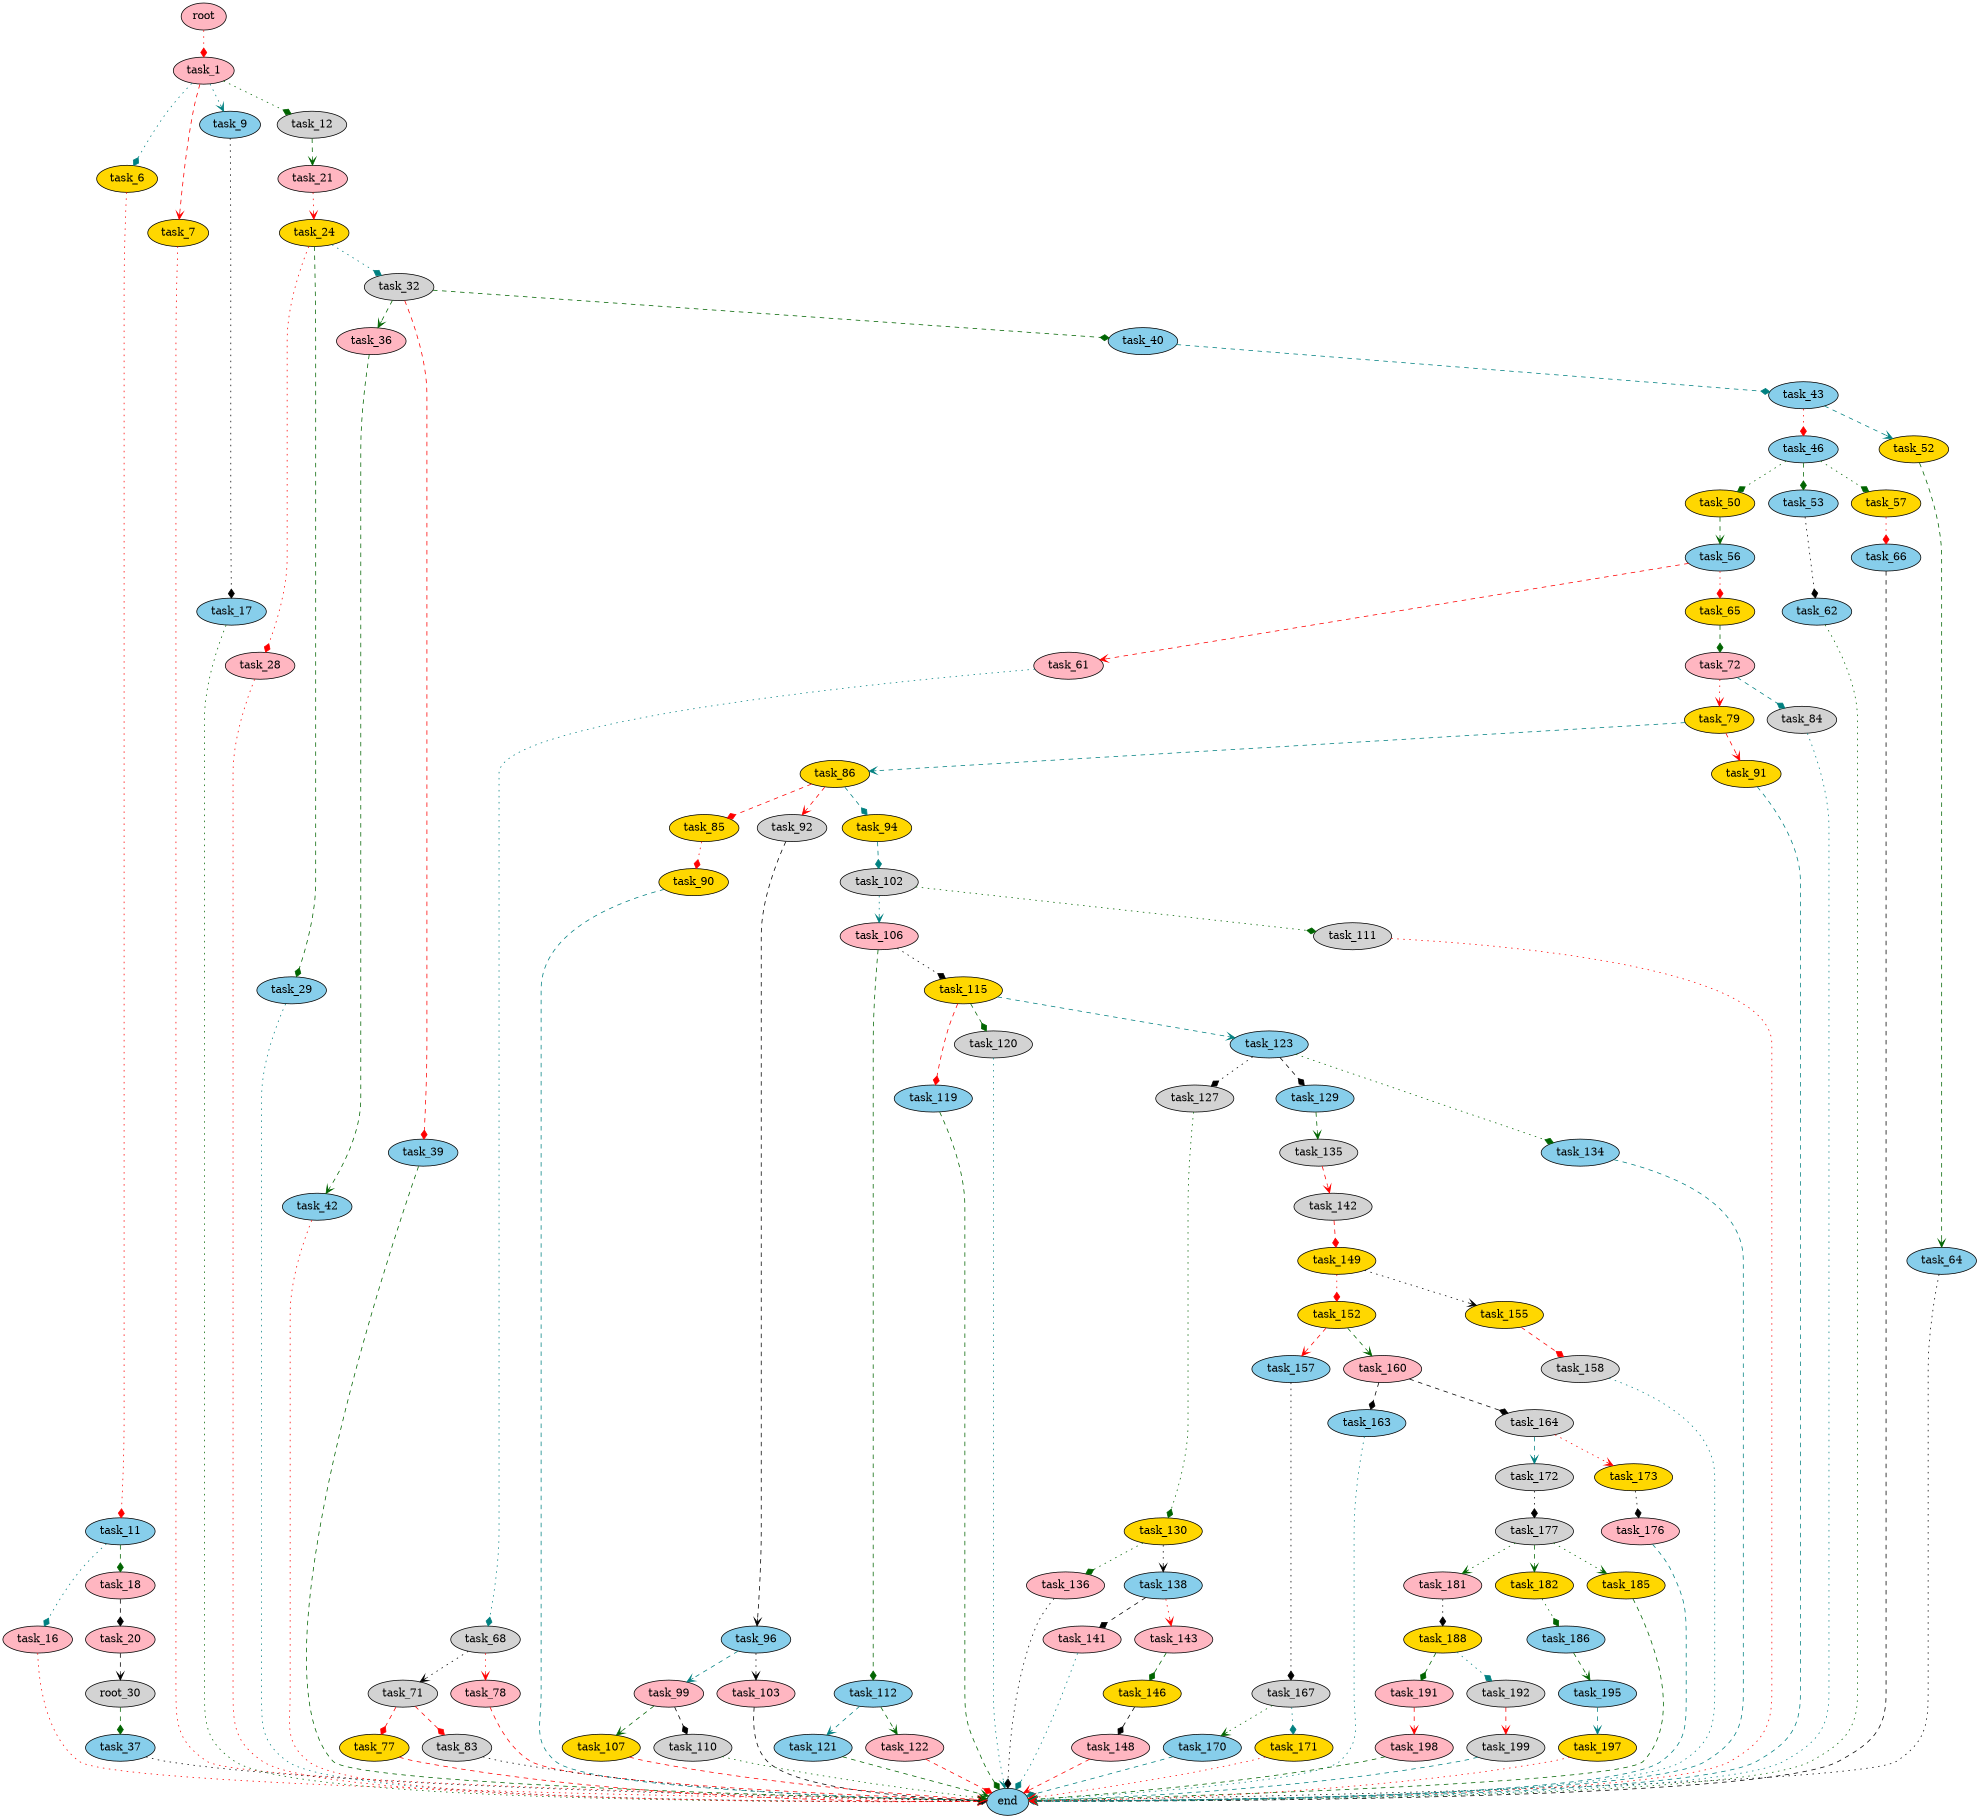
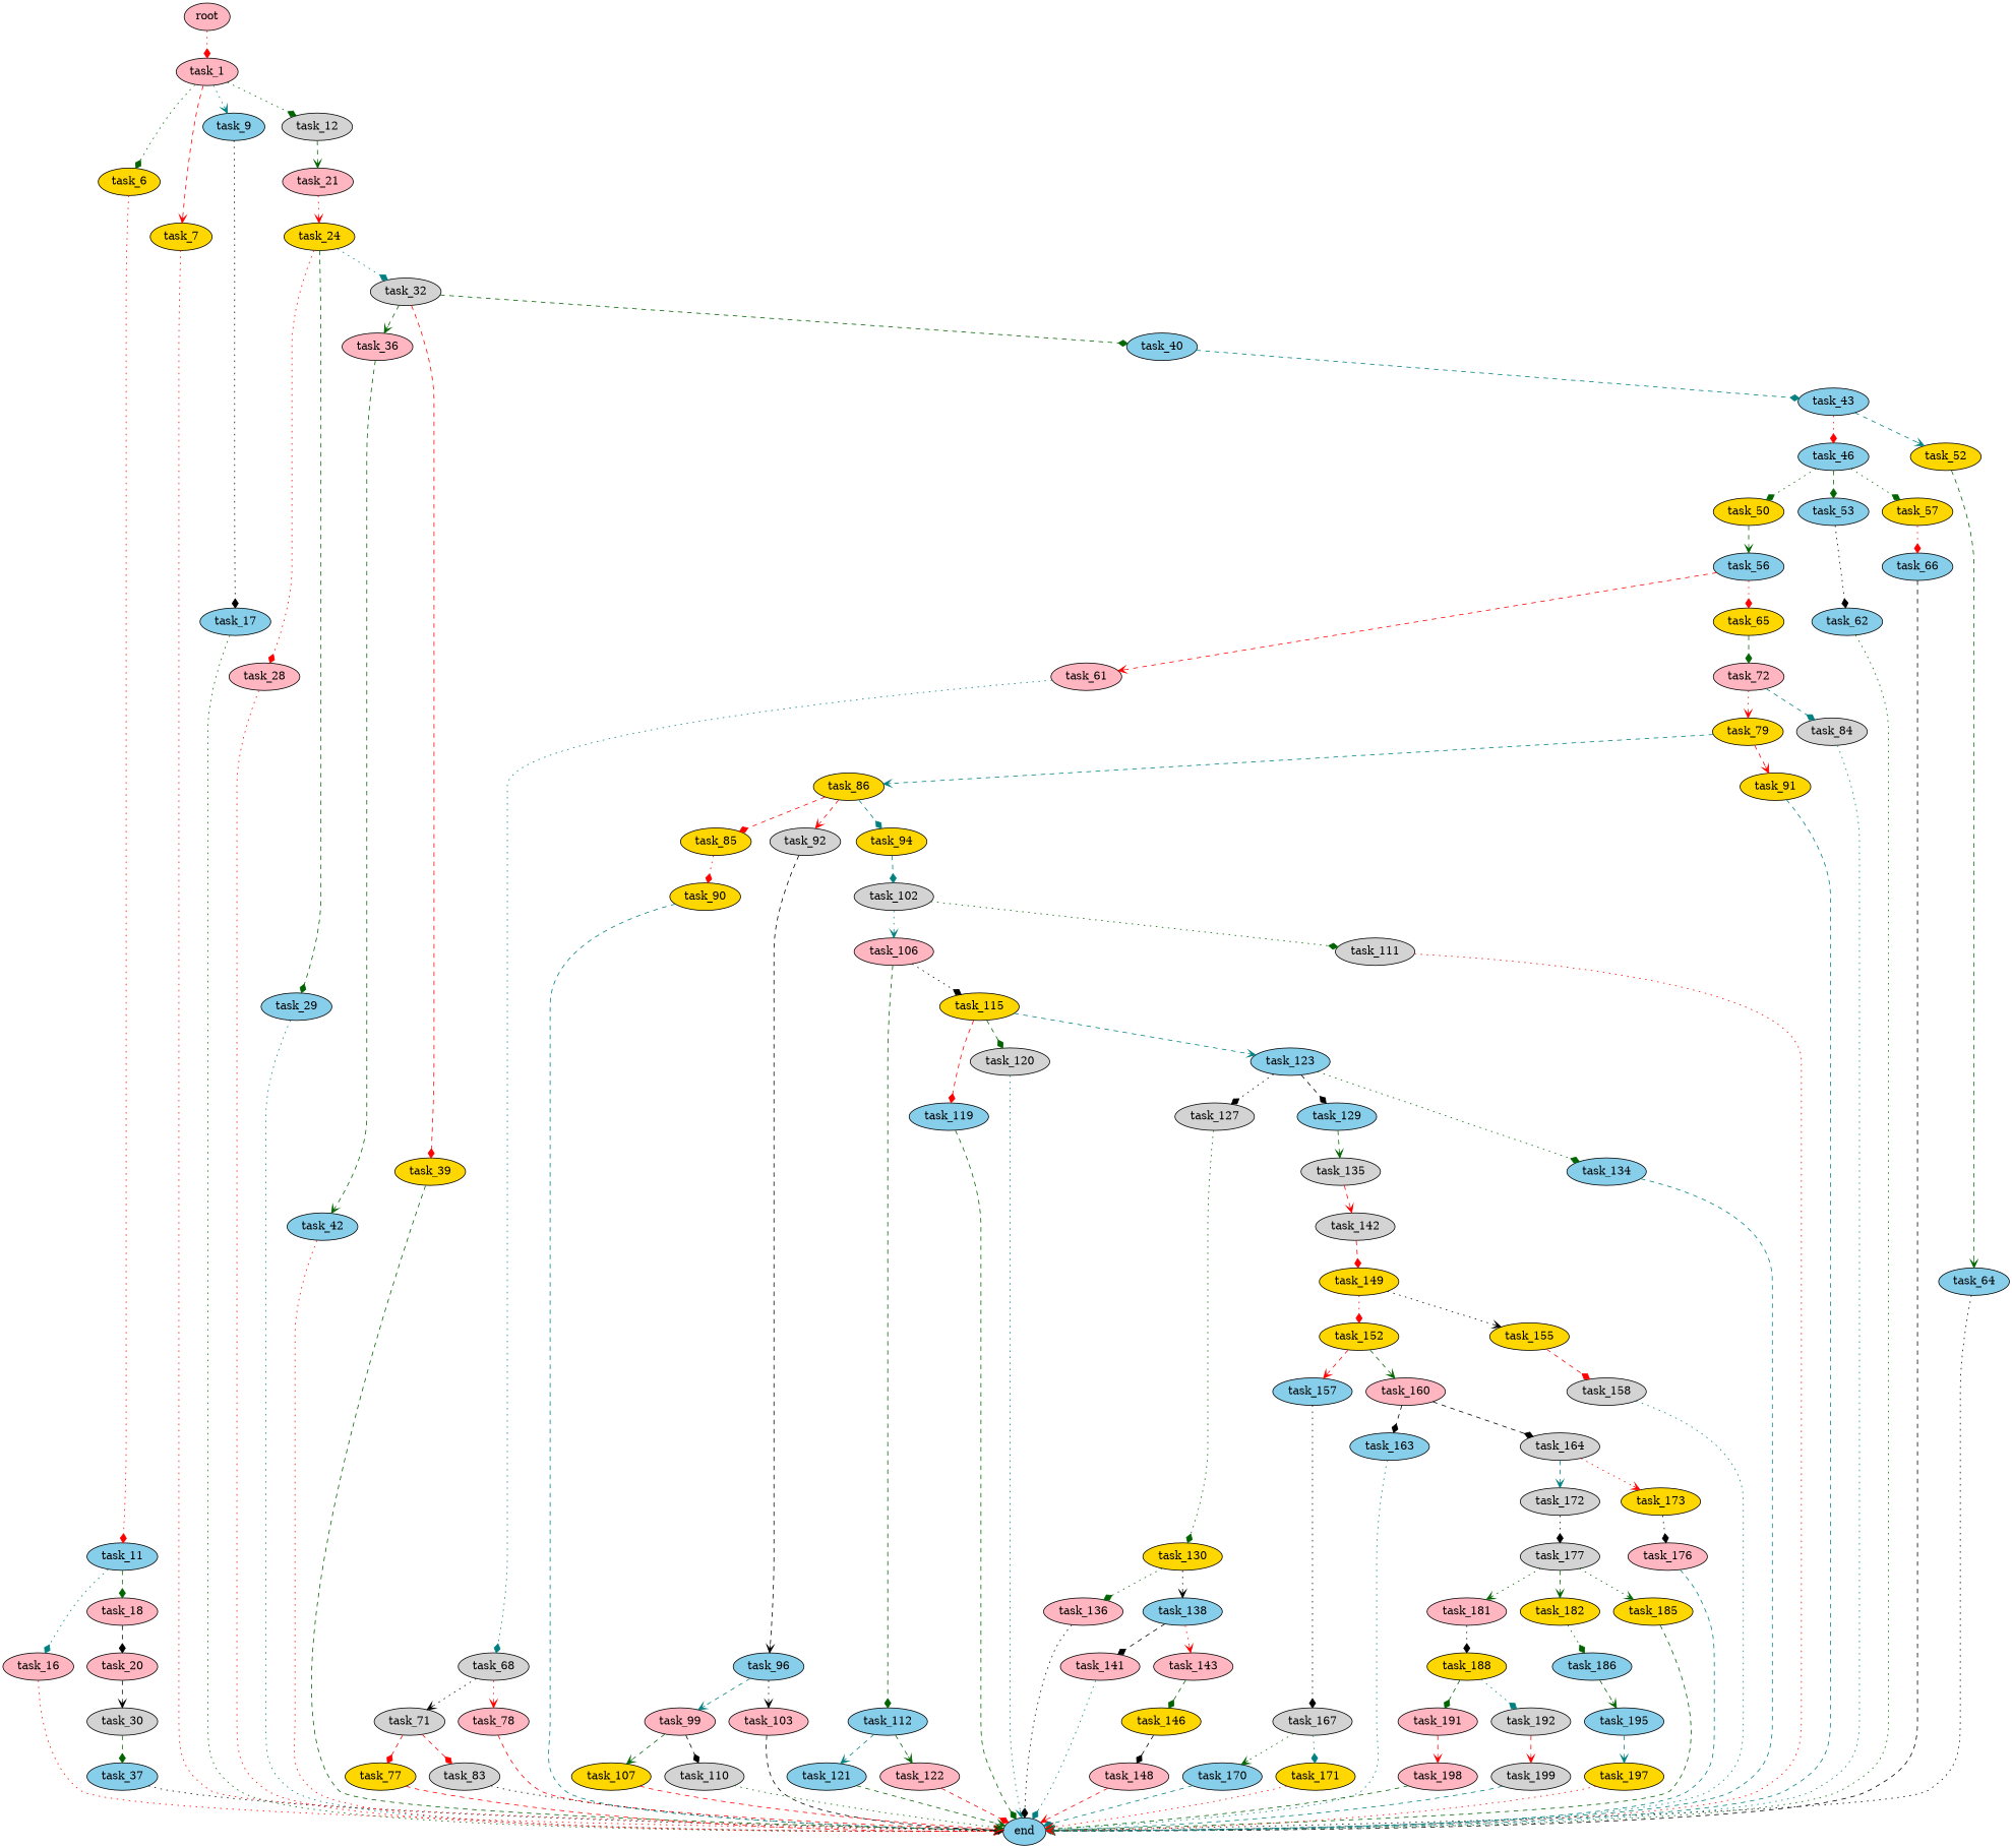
  digraph {
    node [fillcolor=gold style=filled]
    edge [arrowhead=diamond color=darkgreen style=dashed]
    root [fillcolor=lightpink]
    task_1 [fillcolor=lightpink]
    task_6
    task_7
    task_9 [fillcolor=skyblue]
    task_12 [fillcolor=lightgrey]
    task_11 [fillcolor=skyblue]
    end [fillcolor=skyblue]
    task_17 [fillcolor=skyblue]
    task_21 [fillcolor=lightpink]
    task_16 [fillcolor=lightpink]
    task_18 [fillcolor=lightpink]
    task_24
    task_20 [fillcolor=lightpink]
-   task_30 [fillcolor=lightgrey label=root_30]
+   task_30 [fillcolor=lightgrey]
    task_28 [fillcolor=lightpink]
    task_29 [fillcolor=skyblue]
    task_32 [fillcolor=lightgrey]
    task_37 [fillcolor=skyblue]
    task_36 [fillcolor=lightpink]
-   task_39 [fillcolor=skyblue]
+   task_39
    task_40 [fillcolor=skyblue]
    task_42 [fillcolor=skyblue]
    task_43 [fillcolor=skyblue]
    task_46 [fillcolor=skyblue]
    task_52
    task_50
    task_53 [fillcolor=skyblue]
    task_57
    task_64 [fillcolor=skyblue]
    task_56 [fillcolor=skyblue]
    task_62 [fillcolor=skyblue]
    task_66 [fillcolor=skyblue]
    task_61 [fillcolor=lightpink]
    task_65
    task_68 [fillcolor=lightgrey]
    task_72 [fillcolor=lightpink]
    task_71 [fillcolor=lightgrey]
    task_78 [fillcolor=lightpink]
    task_79
    task_84 [fillcolor=lightgrey]
    task_77
    task_83 [fillcolor=lightgrey]
    task_86
    task_91
    task_85
    task_90
    task_92 [fillcolor=lightgrey]
    task_94
    task_96 [fillcolor=skyblue]
    task_102 [fillcolor=lightgrey]
    task_99 [fillcolor=lightpink]
    task_103 [fillcolor=lightpink]
    task_106 [fillcolor=lightpink]
    task_111 [fillcolor=lightgrey]
    task_107
    task_110 [fillcolor=lightgrey]
    task_112 [fillcolor=skyblue]
    task_115
    task_121 [fillcolor=skyblue]
    task_122 [fillcolor=lightpink]
    task_119 [fillcolor=skyblue]
    task_120 [fillcolor=lightgrey]
    task_123 [fillcolor=skyblue]
    task_127 [fillcolor=lightgrey]
    task_129 [fillcolor=skyblue]
    task_134 [fillcolor=skyblue]
    task_130
    task_135 [fillcolor=lightgrey]
    task_136 [fillcolor=lightpink]
    task_138 [fillcolor=skyblue]
    task_142 [fillcolor=lightgrey]
    task_141 [fillcolor=lightpink]
    task_143 [fillcolor=lightpink]
    task_149
    task_146
    task_152
    task_155
    task_148 [fillcolor=lightpink]
    task_157 [fillcolor=skyblue]
    task_160 [fillcolor=lightpink]
    task_158 [fillcolor=lightgrey]
    task_167 [fillcolor=lightgrey]
    task_163 [fillcolor=skyblue]
    task_164 [fillcolor=lightgrey]
    task_170 [fillcolor=skyblue]
    task_171
    task_172 [fillcolor=lightgrey]
    task_173
    task_177 [fillcolor=lightgrey]
    task_176 [fillcolor=lightpink]
    task_181 [fillcolor=lightpink]
    task_182
    task_185
    task_188
    task_186 [fillcolor=skyblue]
    task_191 [fillcolor=lightpink]
    task_192 [fillcolor=lightgrey]
    task_195 [fillcolor=skyblue]
    task_198 [fillcolor=lightpink]
    task_199 [fillcolor=lightgrey]
    task_197
    root -> task_1 [color=red style=dotted]
-   task_1 -> task_6 [color=teal style=dotted]
+   task_1 -> task_6 [style=dotted]
    task_1 -> task_7 [arrowhead=vee color=red]
    task_1 -> task_9 [arrowhead=vee color=teal style=dotted]
    task_1 -> task_12 [style=dotted]
    task_6 -> task_11 [color=red style=dotted]
    task_7 -> end [arrowhead=vee color=red style=dotted]
    task_9 -> task_17 [color=black style=dotted]
    task_12 -> task_21 [arrowhead=vee]
    task_11 -> task_16 [color=teal style=dotted]
    task_11 -> task_18
    task_17 -> end [style=dotted]
    task_21 -> task_24 [arrowhead=vee color=red style=dotted]
    task_16 -> end [arrowhead=vee color=red style=dotted]
    task_18 -> task_20 [color=black]
    task_24 -> task_28 [color=red style=dotted]
    task_24 -> task_29
    task_24 -> task_32 [color=teal style=dotted]
    task_20 -> task_30 [arrowhead=vee color=black]
    task_30 -> task_37
    task_28 -> end [color=red style=dotted]
    task_29 -> end [color=teal style=dotted]
    task_32 -> task_36 [arrowhead=vee]
    task_32 -> task_39 [color=red]
    task_32 -> task_40
    task_37 -> end [arrowhead=vee color=black style=dotted]
    task_36 -> task_42 [arrowhead=vee]
    task_39 -> end [arrowhead=vee]
    task_40 -> task_43 [color=teal]
    task_42 -> end [arrowhead=vee color=red style=dotted]
    task_43 -> task_46 [color=red style=dotted]
    task_43 -> task_52 [arrowhead=vee color=teal]
    task_46 -> task_50 [style=dotted]
    task_46 -> task_53
    task_46 -> task_57 [style=dotted]
    task_52 -> task_64 [arrowhead=vee]
    task_50 -> task_56 [arrowhead=vee]
    task_53 -> task_62 [color=black style=dotted]
    task_57 -> task_66 [color=red style=dotted]
    task_64 -> end [color=black style=dotted]
    task_56 -> task_61 [arrowhead=vee color=red]
    task_56 -> task_65 [color=red style=dotted]
    task_62 -> end [arrowhead=vee style=dotted]
    task_66 -> end [arrowhead=vee color=black]
    task_61 -> task_68 [color=teal style=dotted]
    task_65 -> task_72
    task_68 -> task_71 [arrowhead=vee color=black style=dotted]
    task_68 -> task_78 [arrowhead=vee color=red style=dotted]
    task_72 -> task_79 [arrowhead=vee color=red style=dotted]
    task_72 -> task_84 [color=teal]
    task_71 -> task_77 [color=red]
    task_71 -> task_83 [color=red]
    task_78 -> end [arrowhead=vee color=red]
    task_79 -> task_86 [arrowhead=vee color=teal]
    task_79 -> task_91 [arrowhead=vee color=red]
    task_84 -> end [arrowhead=vee color=teal style=dotted]
    task_77 -> end [arrowhead=vee color=red]
    task_83 -> end [color=black style=dotted]
    task_86 -> task_85 [color=red]
    task_86 -> task_92 [arrowhead=vee color=red]
    task_86 -> task_94 [color=teal]
    task_91 -> end [color=teal]
    task_85 -> task_90 [color=red style=dotted]
    task_90 -> end [arrowhead=vee color=teal]
    task_92 -> task_96 [arrowhead=vee color=black]
    task_94 -> task_102 [color=teal]
    task_96 -> task_99 [arrowhead=vee color=teal]
    task_96 -> task_103 [arrowhead=vee color=black style=dotted]
    task_102 -> task_106 [arrowhead=vee color=teal style=dotted]
    task_102 -> task_111 [style=dotted]
    task_99 -> task_107 [arrowhead=vee]
    task_99 -> task_110 [color=black]
    task_103 -> end [arrowhead=vee color=black]
    task_106 -> task_112
    task_106 -> task_115 [color=black style=dotted]
    task_111 -> end [arrowhead=vee color=red style=dotted]
    task_107 -> end [arrowhead=vee color=red]
    task_110 -> end [arrowhead=vee style=dotted]
    task_112 -> task_121 [arrowhead=vee color=teal]
    task_112 -> task_122 [arrowhead=vee]
    task_115 -> task_119 [color=red]
    task_115 -> task_120
    task_115 -> task_123 [arrowhead=vee color=teal]
    task_121 -> end [arrowhead=vee]
    task_122 -> end [color=red]
    task_119 -> end
    task_120 -> end [arrowhead=vee color=teal style=dotted]
    task_123 -> task_127 [color=black style=dotted]
    task_123 -> task_129 [color=black]
    task_123 -> task_134 [style=dotted]
    task_127 -> task_130 [style=dotted]
    task_129 -> task_135 [arrowhead=vee]
    task_134 -> end [color=teal]
    task_130 -> task_136 [style=dotted]
    task_130 -> task_138 [arrowhead=vee color=black style=dotted]
    task_135 -> task_142 [arrowhead=vee color=red]
    task_136 -> end [color=black style=dotted]
    task_138 -> task_141 [color=black]
    task_138 -> task_143 [arrowhead=vee color=red style=dotted]
    task_142 -> task_149 [color=red]
    task_141 -> end [color=teal style=dotted]
    task_143 -> task_146
    task_149 -> task_152 [color=red style=dotted]
    task_149 -> task_155 [arrowhead=vee color=black style=dotted]
    task_146 -> task_148 [color=black]
    task_152 -> task_157 [arrowhead=vee color=red]
    task_152 -> task_160 [arrowhead=vee]
    task_155 -> task_158 [color=red]
    task_148 -> end [arrowhead=vee color=red]
    task_157 -> task_167 [color=black style=dotted]
    task_160 -> task_163 [color=black]
    task_160 -> task_164 [color=black]
    task_158 -> end [arrowhead=vee color=teal style=dotted]
    task_167 -> task_170 [arrowhead=vee style=dotted]
    task_167 -> task_171 [color=teal style=dotted]
    task_163 -> end [arrowhead=vee color=teal style=dotted]
    task_164 -> task_172 [arrowhead=vee color=teal]
    task_164 -> task_173 [arrowhead=vee color=red style=dotted]
    task_170 -> end [color=teal]
    task_171 -> end [arrowhead=vee color=red style=dotted]
    task_172 -> task_177 [color=black style=dotted]
    task_173 -> task_176 [color=black style=dotted]
    task_177 -> task_181 [arrowhead=vee style=dotted]
    task_177 -> task_182 [arrowhead=vee]
    task_177 -> task_185 [arrowhead=vee style=dotted]
    task_176 -> end [arrowhead=vee color=teal]
    task_181 -> task_188 [color=black style=dotted]
    task_182 -> task_186 [style=dotted]
    task_185 -> end [arrowhead=vee]
    task_188 -> task_191
    task_188 -> task_192 [color=teal style=dotted]
    task_186 -> task_195 [arrowhead=vee]
    task_191 -> task_198 [arrowhead=vee color=red]
    task_192 -> task_199 [arrowhead=vee color=red]
    task_195 -> task_197 [arrowhead=vee color=teal]
    task_198 -> end [arrowhead=vee]
    task_199 -> end [arrowhead=vee color=teal]
    task_197 -> end [arrowhead=vee color=red style=dotted]
  }
